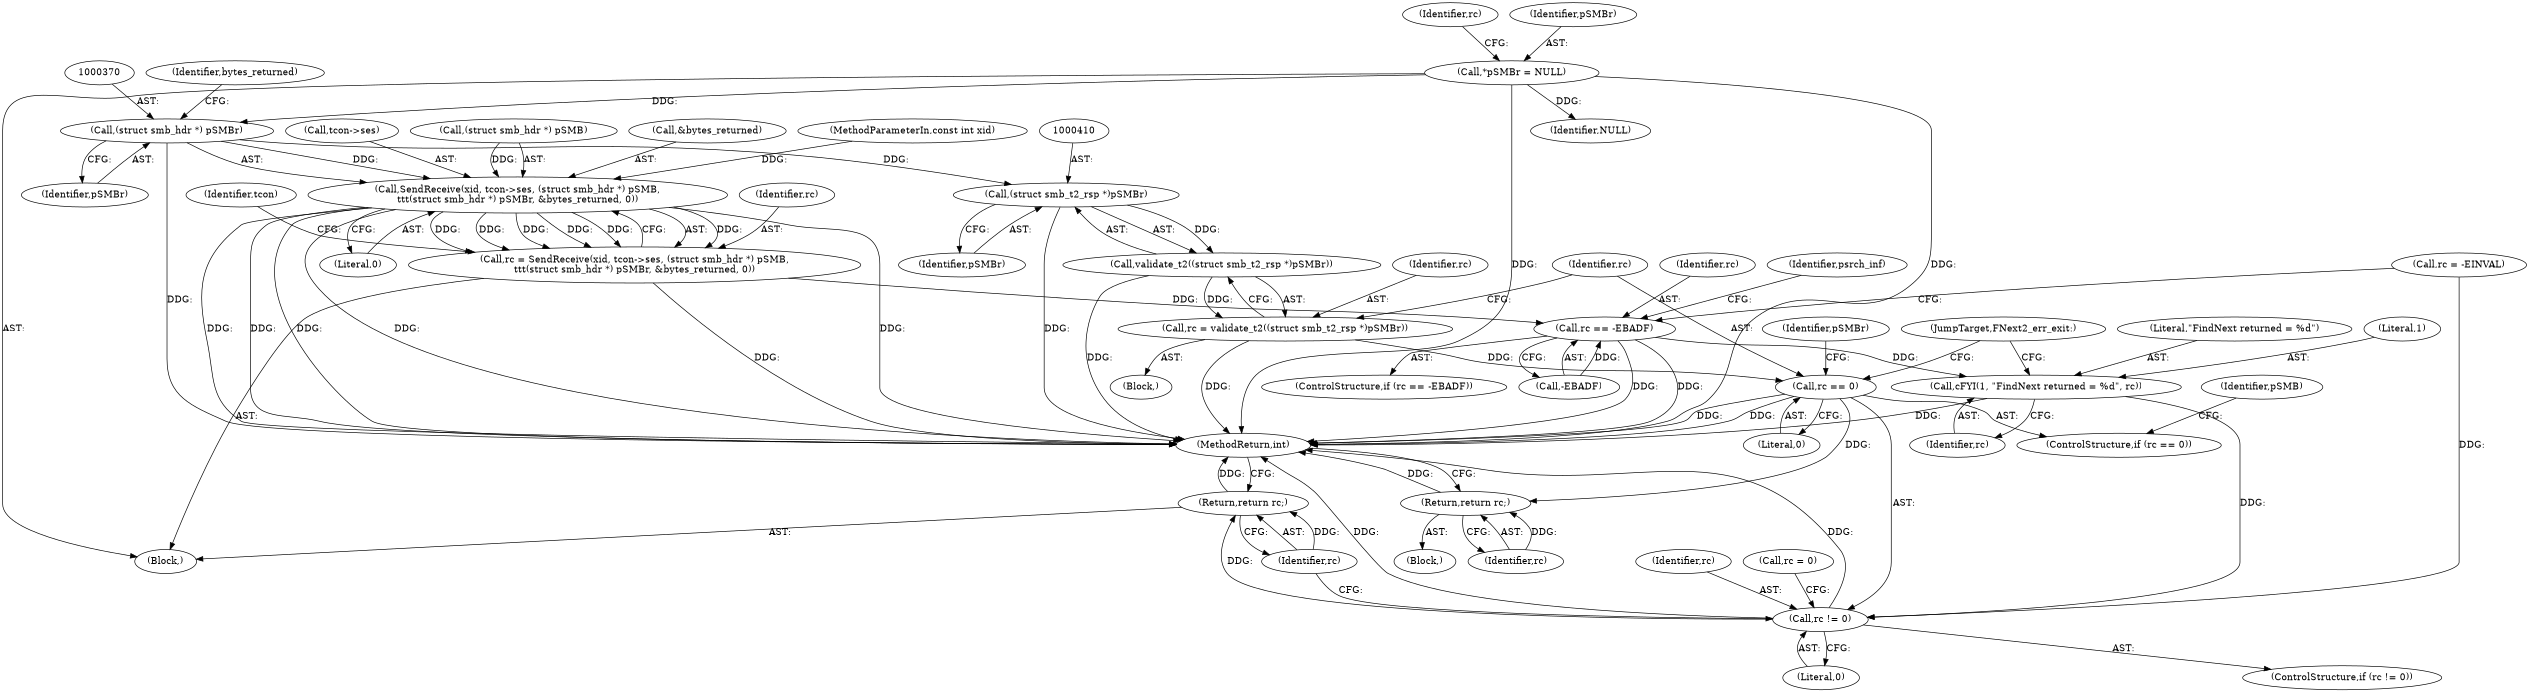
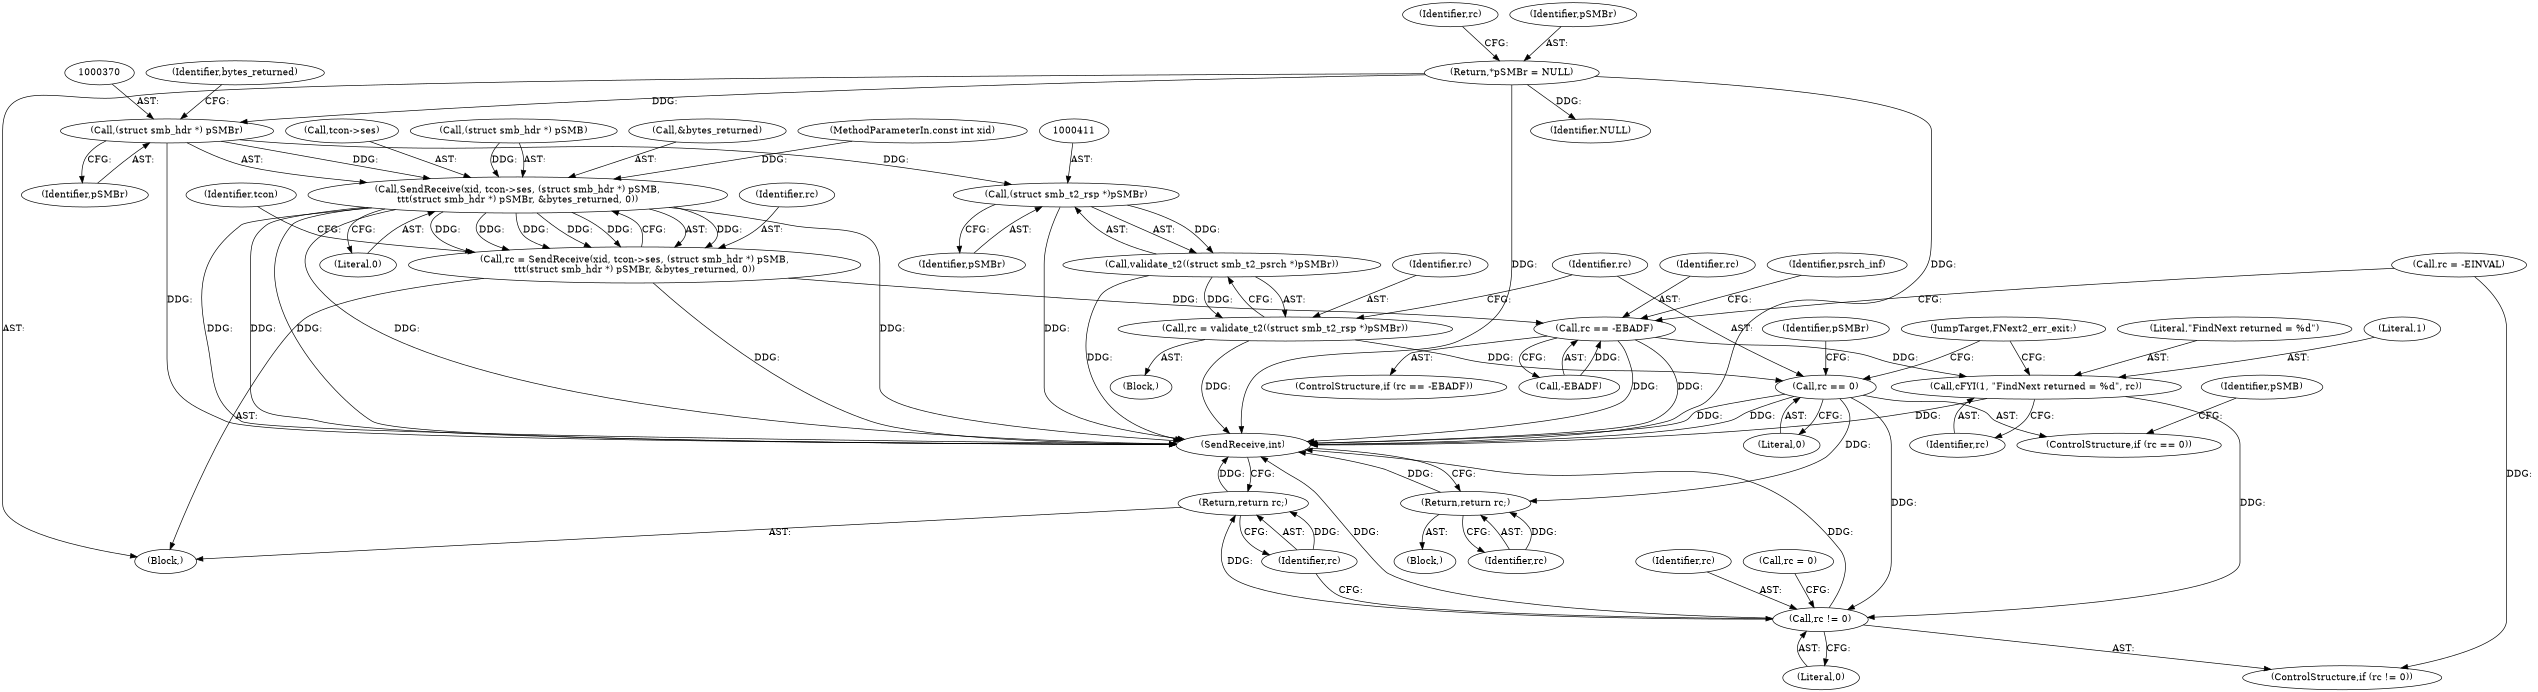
  digraph {
    n1 [label="(Call,(struct smb_hdr *) pSMBr)"]
    n2 [label="(Call,SendReceive(xid, tcon->ses, (struct smb_hdr *) pSMB,\n\t\t\t(struct smb_hdr *) pSMBr, &bytes_returned, 0))"]
    n3 [label="(Call,(struct smb_t2_rsp *)pSMBr)"]
    n4 [label="(Identifier,pSMBr)"]
-   n5 [label="(MethodReturn,int)"]
+   n5 [label="(SendReceive,int)"]
    n6 [label="(Call,rc = SendReceive(xid, tcon->ses, (struct smb_hdr *) pSMB,\n\t\t\t(struct smb_hdr *) pSMBr, &bytes_returned, 0))"]
    n7 [label="(Literal,0)"]
-   n8 [label="(Call,validate_t2((struct smb_t2_rsp *)pSMBr))"]
+   n8 [label="(Call,validate_t2((struct smb_t2_psrch *)pSMBr))"]
    n9 [label="(Identifier,pSMBr)"]
    n10 [label="(Return,return rc;)"]
    n11 [label="(Return,return rc;)"]
-   n12 [label="(Call,*pSMBr = NULL)"]
+   n12 [label="(Return,*pSMBr = NULL)"]
    n13 [label="(Block,)"]
    n14 [label="(Identifier,NULL)"]
    n15 [label="(Call,rc == -EBADF)"]
    n16 [label="(Call,cFYI(1, \"FindNext returned = %d\", rc))"]
    n17 [label="(ControlStructure,if (rc == -EBADF))"]
    n18 [label="(Call,-EBADF)"]
    n19 [label="(Call,rc != 0)"]
    n20 [label="(Identifier,rc)"]
    n21 [label="(Literal,0)"]
    n22 [label="(ControlStructure,if (rc != 0))"]
    n23 [label="(Identifier,rc)"]
    n24 [label="(Call,rc = validate_t2((struct smb_t2_rsp *)pSMBr))"]
    n25 [label="(Call,rc == 0)"]
    n26 [label="(Block,)"]
    n27 [label="(Literal,0)"]
    n28 [label="(ControlStructure,if (rc == 0))"]
    n29 [label="(Block,)"]
    n30 [label="(Identifier,rc)"]
    n31 [label="(Identifier,rc)"]
    n32 [label="(Identifier,rc)"]
    n33 [label="(Identifier,psrch_inf)"]
    n34 [label="(Literal,1)"]
    n35 [label="(Literal,\"FindNext returned = %d\")"]
    n36 [label="(Identifier,rc)"]
    n37 [label="(Identifier,pSMBr)"]
    n38 [label="(MethodParameterIn,const int xid)"]
    n39 [label="(Call,tcon->ses)"]
    n40 [label="(Call,rc = 0)"]
    n41 [label="(Identifier,pSMBr)"]
    n42 [label="(Identifier,rc)"]
    n43 [label="(JumpTarget,FNext2_err_exit:)"]
    n44 [label="(Identifier,pSMB)"]
    n45 [label="(Call,(struct smb_hdr *) pSMB)"]
    n46 [label="(Identifier,tcon)"]
    n47 [label="(Identifier,rc)"]
    n48 [label="(Call,&bytes_returned)"]
    n49 [label="(Identifier,rc)"]
    n50 [label="(Identifier,bytes_returned)"]
    n51 [label="(Call,rc = -EINVAL)"]
    1000370
-   1000410
+   1000410 [label=1000411]
    n1 -> n2 [label="AST: "]
    n1 -> n2 [label="DDG: "]
    n1 -> n3 [label="DDG: "]
    n1 -> n4 [label="CFG: "]
    n1 -> n5 [label="DDG: "]
    n2 -> n5 [label="DDG: "]
    n2 -> n5 [label="DDG: "]
    n2 -> n5 [label="DDG: "]
    n2 -> n5 [label="DDG: "]
    n2 -> n5 [label="DDG: "]
    n2 -> n6 [label="AST: "]
    n2 -> n6 [label="DDG: "]
    n2 -> n6 [label="DDG: "]
    n2 -> n6 [label="DDG: "]
    n2 -> n6 [label="DDG: "]
    n2 -> n6 [label="DDG: "]
    n2 -> n6 [label="DDG: "]
    n2 -> n7 [label="CFG: "]
    n3 -> n5 [label="DDG: "]
    n3 -> n8 [label="AST: "]
    n3 -> n8 [label="DDG: "]
    n3 -> n9 [label="CFG: "]
    n4 -> n1 [label="AST: "]
    n5 -> n10 [label="CFG: "]
    n5 -> n11 [label="CFG: "]
    n6 -> n2 [label="CFG: "]
    n6 -> n5 [label="DDG: "]
    n6 -> n13 [label="AST: "]
    n6 -> n15 [label="DDG: "]
    n7 -> n2 [label="AST: "]
    n8 -> n3 [label="AST: "]
    n8 -> n5 [label="DDG: "]
    n8 -> n24 [label="AST: "]
    n8 -> n24 [label="DDG: "]
    n9 -> n3 [label="AST: "]
    n10 -> n5 [label="DDG: "]
    n10 -> n13 [label="AST: "]
    n10 -> n23 [label="CFG: "]
    n11 -> n5 [label="DDG: "]
    n11 -> n29 [label="AST: "]
    n11 -> n30 [label="CFG: "]
    n12 -> n1 [label="DDG: "]
    n12 -> n5 [label="DDG: "]
    n12 -> n5 [label="DDG: "]
    n12 -> n13 [label="AST: "]
    n12 -> n14 [label="DDG: "]
    n15 -> n5 [label="DDG: "]
    n15 -> n5 [label="DDG: "]
    n15 -> n16 [label="DDG: "]
    n15 -> n17 [label="AST: "]
    n15 -> n18 [label="CFG: "]
    n16 -> n5 [label="DDG: "]
    n16 -> n19 [label="DDG: "]
    n16 -> n20 [label="CFG: "]
    n18 -> n15 [label="AST: "]
    n18 -> n15 [label="DDG: "]
    n19 -> n5 [label="DDG: "]
    n19 -> n5 [label="DDG: "]
    n19 -> n10 [label="DDG: "]
    n19 -> n21 [label="CFG: "]
    n19 -> n22 [label="AST: "]
    n20 -> n16 [label="AST: "]
    n21 -> n19 [label="AST: "]
    n23 -> n10 [label="AST: "]
    n23 -> n10 [label="DDG: "]
    n23 -> n19 [label="CFG: "]
    n24 -> n5 [label="DDG: "]
    n24 -> n8 [label="CFG: "]
    n24 -> n25 [label="DDG: "]
    n24 -> n26 [label="AST: "]
    n25 -> n5 [label="DDG: "]
    n25 -> n5 [label="DDG: "]
    n25 -> n11 [label="DDG: "]
-   n25 -> n19 [label="AST: "]
+   n25 -> n19 [label="DDG: "]
    n25 -> n27 [label="CFG: "]
    n25 -> n28 [label="AST: "]
    n27 -> n25 [label="AST: "]
    n30 -> n11 [label="AST: "]
    n30 -> n11 [label="DDG: "]
    n31 -> n12 [label="CFG: "]
    n32 -> n15 [label="AST: "]
    n33 -> n15 [label="CFG: "]
    n34 -> n16 [label="AST: "]
    n35 -> n16 [label="AST: "]
    n36 -> n19 [label="AST: "]
    n37 -> n12 [label="AST: "]
    n38 -> n2 [label="DDG: "]
    n39 -> n2 [label="AST: "]
    n40 -> n19 [label="CFG: "]
    n41 -> n25 [label="CFG: "]
    n42 -> n24 [label="AST: "]
    n43 -> n16 [label="CFG: "]
    n43 -> n25 [label="CFG: "]
    n44 -> n28 [label="CFG: "]
    n45 -> n2 [label="AST: "]
    n45 -> n2 [label="DDG: "]
    n46 -> n6 [label="CFG: "]
    n47 -> n6 [label="AST: "]
    n48 -> n2 [label="AST: "]
    n49 -> n24 [label="CFG: "]
    n49 -> n25 [label="AST: "]
    n50 -> n1 [label="CFG: "]
    n51 -> n15 [label="CFG: "]
-   n51 -> n19 [label="DDG: "]
+   n51 -> n22 [label="DDG: "]
    1000370 -> n1 [label="AST: "]
    1000410 -> n3 [label="AST: "]
  }
